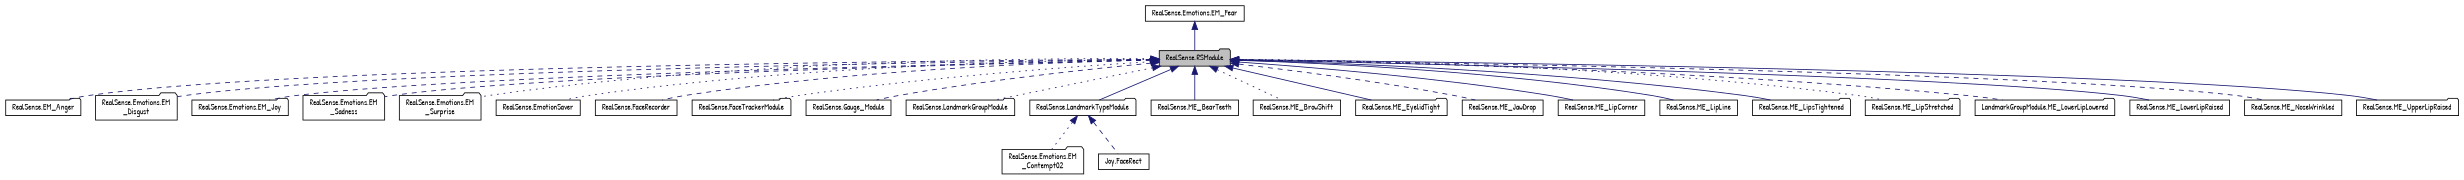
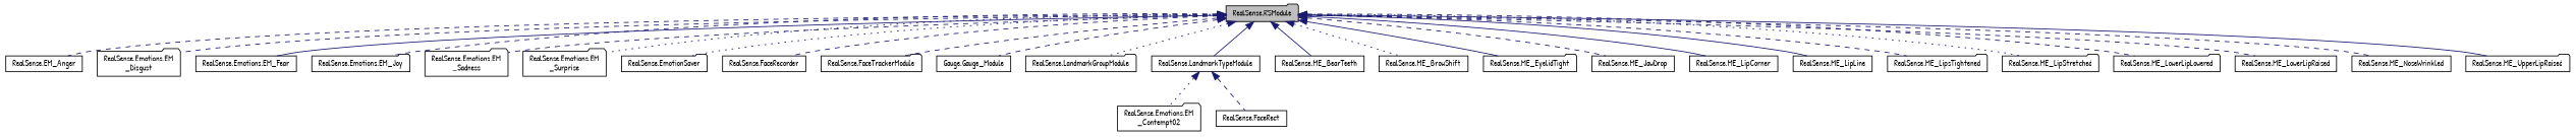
  digraph {
    fontname="Patrick Hand"
    rankdir=TB
    node [color=black fillcolor=white fontname="Patrick Hand" fontsize=10 shape=folder style=filled]
    edge [color=midnightblue dir=back fontname="Patrick Hand" fontsize=10 labelfontname=Helvetica labelfontsize=10 style=dashed]
    n1 [fillcolor=grey75 fontcolor=black height=0.2 label="RealSense.RSModule" width=0.4]
-   n2 [height=0.2 label="RealSense.EM_Anger" width=0.4]
+   n2 [height=0.2 label="RealSense.EM_Anger" shape=box width=0.4]
    n3 [height=0.2 label="RealSense.Emotions.EM\l_Disgust" width=0.4]
    n4 [height=0.2 label="RealSense.Emotions.EM_Fear" shape=box width=0.4]
    n5 [height=0.2 label="RealSense.Emotions.EM_Joy" width=0.4]
    n6 [height=0.2 label="RealSense.Emotions.EM\l_Sadness" width=0.4]
    n7 [height=0.2 label="RealSense.Emotions.EM\l_Surprise" width=0.4]
-   n8 [height=0.2 label="RealSense.EmotionSaver" shape=box width=0.4]
+   n8 [height=0.2 label="RealSense.EmotionSaver" width=0.4]
    n9 [height=0.2 label="RealSense.FaceRecorder" shape=box width=0.4]
    n10 [height=0.2 label="RealSense.FaceTrackerModule" width=0.4]
-   n11 [height=0.2 label="RealSense.Gauge_Module" shape=box width=0.4]
+   n11 [height=0.2 label="Gauge.Gauge_Module" shape=box width=0.4]
    n12 [height=0.2 label="RealSense.LandmarkGroupModule" width=0.4]
-   n13 [height=0.2 label="RealSense.LandmarkTypeModule" width=0.4]
+   n13 [height=0.2 label="RealSense.LandmarkTypeModule" shape=box width=0.4]
    n14 [height=0.2 label="RealSense.ME_BearTeeth" shape=box width=0.4]
    n15 [height=0.2 label="RealSense.ME_BrowShift" shape=box width=0.4]
    n16 [height=0.2 label="RealSense.ME_EyelidTight" width=0.4]
    n17 [height=0.2 label="RealSense.ME_JawDrop" shape=box width=0.4]
    n18 [height=0.2 label="RealSense.ME_LipCorner" shape=box width=0.4]
    n19 [height=0.2 label="RealSense.ME_LipLine" shape=box width=0.4]
    n20 [height=0.2 label="RealSense.ME_LipsTightened" width=0.4]
    n21 [height=0.2 label="RealSense.ME_LipStretched" width=0.4]
-   n22 [height=0.2 label="LandmarkGroupModule.ME_LowerLipLowered" width=0.4]
+   n22 [height=0.2 label="RealSense.ME_LowerLipLowered" width=0.4]
    n23 [height=0.2 label="RealSense.ME_LowerLipRaised" shape=box width=0.4]
    n24 [height=0.2 label="RealSense.ME_NoseWrinkled" shape=box width=0.4]
    n25 [height=0.2 label="RealSense.ME_UpperLipRaised" width=0.4]
    n26 [height=0.2 label="RealSense.Emotions.EM\l_Contempt02" width=0.4]
-   n27 [height=0.2 label="Joy.FaceRect" shape=box width=0.4]
+   n27 [height=0.2 label="RealSense.FaceRect" shape=box width=0.4]
    n1 -> n2
    n1 -> n3
-   n4 -> n1 [style=solid]
+   n1 -> n4 [style=solid]
    n1 -> n5
    n1 -> n6
    n1 -> n7 [style=dotted]
    n1 -> n8 [style=dotted]
    n1 -> n9
-   n1 -> n10 [style=dotted]
+   n1 -> n10
    n1 -> n11
    n1 -> n12 [style=dotted]
    n1 -> n13 [style=solid]
    n1 -> n14 [style=solid]
    n1 -> n15 [style=dotted]
    n1 -> n16 [style=solid]
    n1 -> n17
    n1 -> n18 [style=solid]
    n1 -> n19 [style=solid]
-   n1 -> n20 [style=solid]
+   n1 -> n20
    n1 -> n21 [style=dotted]
    n1 -> n22
-   n1 -> n23 [style=solid]
+   n1 -> n23
    n1 -> n24
    n1 -> n25 [style=solid]
    n13 -> n26 [style=dotted]
    n13 -> n27
  }
